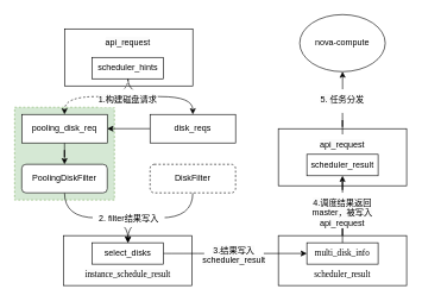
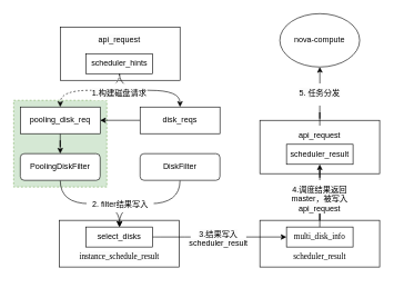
  <mxCell id="0" />
  <mxCell id="1" parent="0" />
  <mxCell id="2" value="&lt;p style=&quot;margin: 0px; font-variant-numeric: normal; font-variant-east-asian: normal; font-stretch: normal; line-height: normal; font-family: &amp;quot;PingFang SC&amp;quot;; text-align: start;&quot; class=&quot;p1&quot;&gt;&lt;br&gt;&lt;/p&gt;" style="rounded=0;whiteSpace=wrap;html=1;" vertex="1" parent="1"><mxGeometry x="89" y="330" width="180" height="70" as="geometry" /></mxCell>
  <mxCell id="3" value="" style="rounded=0;whiteSpace=wrap;html=1;fillColor=#d5e8d4;strokeColor=#82b366;dashed=1;" vertex="1" parent="1"><mxGeometry x="20" y="150" width="140" height="130" as="geometry" /></mxCell>
  <mxCell id="4" value="" style="rounded=0;whiteSpace=wrap;html=1;" vertex="1" parent="1"><mxGeometry x="90" y="40" width="180" height="80" as="geometry" /></mxCell>
  <mxCell id="5" value="" style="edgeStyle=orthogonalEdgeStyle;rounded=0;orthogonalLoop=1;jettySize=auto;html=1;" edge="1" parent="1" source="6" target="10"><mxGeometry relative="1" as="geometry" /></mxCell>
  <mxCell id="6" value="pooling_disk_req" style="rounded=0;whiteSpace=wrap;html=1;" vertex="1" parent="1"><mxGeometry x="30" y="160" width="120" height="40" as="geometry" /></mxCell>
  <mxCell id="7" style="edgeStyle=orthogonalEdgeStyle;rounded=0;orthogonalLoop=1;jettySize=auto;html=1;entryX=0.5;entryY=0;entryDx=0;entryDy=0;curved=1;" edge="1" parent="1" source="8" target="17"><mxGeometry relative="1" as="geometry" /></mxCell>
- <mxCell id="8" value="&lt;h3 style=&quot;text-align: left; padding-left: 0px; font-size: 12px;&quot; data-slate-node=&quot;element&quot; data-indent=&quot;0&quot; data-uuid=&quot;cea87ff0-bbfe-11ed-9027-53a240076980&quot; data-morpho-type=&quot;heading&quot; class=&quot;mp-heading&quot;&gt;&lt;span style=&quot;font-weight: normal; font-size: 12px;&quot;&gt;DiskFilter&lt;/span&gt;&lt;/h3&gt;" style="rounded=1;whiteSpace=wrap;html=1;fontSize=12;dashed=1;" vertex="1" parent="1"><mxGeometry x="210" y="230" width="120" height="40" as="geometry" /></mxCell>
+ <mxCell id="8" value="&lt;h3 style=&quot;text-align: left; padding-left: 0px; font-size: 12px;&quot; data-slate-node=&quot;element&quot; data-indent=&quot;0&quot; data-uuid=&quot;cea87ff0-bbfe-11ed-9027-53a240076980&quot; data-morpho-type=&quot;heading&quot; class=&quot;mp-heading&quot;&gt;&lt;span style=&quot;font-weight: normal; font-size: 12px;&quot;&gt;DiskFilter&lt;/span&gt;&lt;/h3&gt;" style="rounded=1;whiteSpace=wrap;html=1;fontSize=12;" vertex="1" parent="1"><mxGeometry x="210" y="230" width="120" height="40" as="geometry" /></mxCell>
  <mxCell id="9" style="edgeStyle=orthogonalEdgeStyle;rounded=0;orthogonalLoop=1;jettySize=auto;html=1;entryX=0.5;entryY=0;entryDx=0;entryDy=0;curved=1;" edge="1" parent="1" source="10" target="17"><mxGeometry relative="1" as="geometry" /></mxCell>
  <mxCell id="10" value="&lt;h3 style=&quot;text-align: left; padding-left: 0px; font-size: 12px;&quot; data-slate-node=&quot;element&quot; data-indent=&quot;0&quot; data-uuid=&quot;cea87ff0-bbfe-11ed-9027-53a240076980&quot; data-morpho-type=&quot;heading&quot; class=&quot;mp-heading&quot;&gt;&lt;span style=&quot;font-weight: normal; font-size: 12px;&quot;&gt;PoolingDiskFilter&lt;/span&gt;&lt;/h3&gt;" style="rounded=1;whiteSpace=wrap;html=1;fontSize=12;" vertex="1" parent="1"><mxGeometry x="30" y="230" width="120" height="40" as="geometry" /></mxCell>
  <mxCell id="11" value="" style="edgeStyle=orthogonalEdgeStyle;rounded=0;orthogonalLoop=1;jettySize=auto;html=1;" edge="1" parent="1" source="12" target="6"><mxGeometry relative="1" as="geometry" /></mxCell>
  <mxCell id="12" value="disk_reqs" style="rounded=0;whiteSpace=wrap;html=1;" vertex="1" parent="1"><mxGeometry x="210" y="160" width="120" height="40" as="geometry" /></mxCell>
  <mxCell id="13" style="edgeStyle=orthogonalEdgeStyle;rounded=0;orthogonalLoop=1;jettySize=auto;html=1;exitX=0.5;exitY=1;exitDx=0;exitDy=0;entryX=0.5;entryY=0;entryDx=0;entryDy=0;elbow=vertical;curved=1;dashed=1;" edge="1" parent="1" source="16" target="6"><mxGeometry relative="1" as="geometry" /></mxCell>
  <mxCell id="14" style="edgeStyle=orthogonalEdgeStyle;rounded=0;orthogonalLoop=1;jettySize=auto;html=1;entryX=0.5;entryY=0;entryDx=0;entryDy=0;curved=1;" edge="1" parent="1" source="16" target="12"><mxGeometry relative="1" as="geometry" /></mxCell>
  <mxCell id="15" value="&lt;span style=&quot;color: rgb(0, 0, 0); font-family: Helvetica; font-size: 12px; font-style: normal; font-variant-ligatures: normal; font-variant-caps: normal; font-weight: 400; letter-spacing: normal; orphans: 2; text-indent: 0px; text-transform: none; widows: 2; word-spacing: 0px; -webkit-text-stroke-width: 0px; background-color: rgb(251, 251, 251); text-decoration-thickness: initial; text-decoration-style: initial; text-decoration-color: initial; float: none; display: inline !important;&quot;&gt;1.构建磁盘请求&lt;/span&gt;" style="text;whiteSpace=wrap;html=1;align=center;fillColor=default;" vertex="1" parent="1"><mxGeometry x="137.25" y="125" width="83.5" height="25" as="geometry" /></mxCell>
  <mxCell id="16" value="scheduler_hints" style="rounded=0;whiteSpace=wrap;html=1;" vertex="1" parent="1"><mxGeometry x="129" y="80" width="100" height="30" as="geometry" /></mxCell>
  <mxCell id="17" value="select_disks" style="rounded=0;whiteSpace=wrap;html=1;" vertex="1" parent="1"><mxGeometry x="129" y="340" width="100" height="30" as="geometry" /></mxCell>
  <mxCell id="18" value="2. filter结果写入" style="text;whiteSpace=wrap;html=1;align=center;fillColor=default;" vertex="1" parent="1"><mxGeometry x="129.5" y="293" width="101" height="25" as="geometry" /></mxCell>
  <mxCell id="19" value="&lt;span style=&quot;color: rgb(0, 0, 0); font-family: Helvetica; font-size: 12px; font-style: normal; font-variant-ligatures: normal; font-variant-caps: normal; font-weight: 400; letter-spacing: normal; orphans: 2; text-indent: 0px; text-transform: none; widows: 2; word-spacing: 0px; -webkit-text-stroke-width: 0px; background-color: rgb(251, 251, 251); text-decoration-thickness: initial; text-decoration-style: initial; text-decoration-color: initial; float: none; display: inline !important;&quot;&gt;api_request&lt;/span&gt;" style="text;whiteSpace=wrap;html=1;align=center;" vertex="1" parent="1"><mxGeometry x="129" y="45" width="100" height="40" as="geometry" /></mxCell>
  <mxCell id="20" value="&lt;span style=&quot;color: rgb(0, 0, 0); font-family: &amp;quot;PingFang SC&amp;quot;; font-size: 12px; font-style: normal; font-variant-ligatures: normal; font-variant-caps: normal; font-weight: 400; letter-spacing: normal; orphans: 2; text-indent: 0px; text-transform: none; widows: 2; word-spacing: 0px; -webkit-text-stroke-width: 0px; background-color: rgb(251, 251, 251); text-decoration-thickness: initial; text-decoration-style: initial; text-decoration-color: initial; float: none; display: inline !important;&quot;&gt;instance_schedule_result&lt;/span&gt;" style="text;whiteSpace=wrap;html=1;align=center;" vertex="1" parent="1"><mxGeometry x="94" y="370" width="170" height="40" as="geometry" /></mxCell>
  <mxCell id="21" value="&lt;p style=&quot;margin: 0px; font-variant-numeric: normal; font-variant-east-asian: normal; font-stretch: normal; line-height: normal; font-family: &amp;quot;PingFang SC&amp;quot;; text-align: start;&quot; class=&quot;p1&quot;&gt;&lt;br&gt;&lt;/p&gt;" style="rounded=0;whiteSpace=wrap;html=1;" vertex="1" parent="1"><mxGeometry x="390" y="330" width="180" height="70" as="geometry" /></mxCell>
  <mxCell id="22" value="&lt;p style=&quot;margin: 0px; font-variant-numeric: normal; font-variant-east-asian: normal; font-stretch: normal; line-height: normal; font-family: &amp;quot;PingFang SC&amp;quot;; text-align: start;&quot; class=&quot;p1&quot;&gt;&lt;font style=&quot;font-size: 12px;&quot;&gt;multi_disk_info&lt;/font&gt;&lt;/p&gt;" style="rounded=0;whiteSpace=wrap;html=1;" vertex="1" parent="1"><mxGeometry x="430" y="340" width="100" height="30" as="geometry" /></mxCell>
  <mxCell id="23" value="&lt;p style=&quot;margin: 0px; font-variant-numeric: normal; font-variant-east-asian: normal; font-stretch: normal; line-height: normal; font-family: &amp;quot;PingFang SC&amp;quot;; text-align: start;&quot; class=&quot;p1&quot;&gt;scheduler_result&lt;br&gt;&lt;/p&gt;" style="text;whiteSpace=wrap;html=1;align=center;" vertex="1" parent="1"><mxGeometry x="395" y="370" width="170" height="40" as="geometry" /></mxCell>
  <mxCell id="24" style="edgeStyle=orthogonalEdgeStyle;rounded=0;orthogonalLoop=1;jettySize=auto;html=1;exitX=1;exitY=0.5;exitDx=0;exitDy=0;entryX=0;entryY=0.5;entryDx=0;entryDy=0;curved=1;" edge="1" parent="1" source="17" target="22"><mxGeometry relative="1" as="geometry" /></mxCell>
  <mxCell id="25" value="" style="rounded=0;whiteSpace=wrap;html=1;" vertex="1" parent="1"><mxGeometry x="390" y="180" width="180" height="80" as="geometry" /></mxCell>
  <mxCell id="26" style="edgeStyle=orthogonalEdgeStyle;rounded=0;orthogonalLoop=1;jettySize=auto;html=1;entryX=0.5;entryY=1;entryDx=0;entryDy=0;startArrow=none;" edge="1" parent="1" source="35" target="33"><mxGeometry relative="1" as="geometry"><mxPoint x="480" y="140" as="targetPoint" /></mxGeometry></mxCell>
  <mxCell id="27" value="&lt;span style=&quot;color: rgb(0, 0, 0); font-family: Helvetica; font-size: 12px; font-style: normal; font-variant-ligatures: normal; font-variant-caps: normal; font-weight: 400; letter-spacing: normal; orphans: 2; text-indent: 0px; text-transform: none; widows: 2; word-spacing: 0px; -webkit-text-stroke-width: 0px; background-color: rgb(251, 251, 251); text-decoration-thickness: initial; text-decoration-style: initial; text-decoration-color: initial; float: none; display: inline !important;&quot;&gt;api_request&lt;/span&gt;" style="text;whiteSpace=wrap;html=1;align=center;" vertex="1" parent="1"><mxGeometry x="430" y="188" width="100" height="40" as="geometry" /></mxCell>
  <mxCell id="28" value="scheduler_result" style="rounded=0;whiteSpace=wrap;html=1;" vertex="1" parent="1"><mxGeometry x="430" y="216" width="100" height="30" as="geometry" /></mxCell>
  <mxCell id="29" style="edgeStyle=orthogonalEdgeStyle;rounded=0;orthogonalLoop=1;jettySize=auto;html=1;entryX=0.5;entryY=1;entryDx=0;entryDy=0;startArrow=none;" edge="1" parent="1" source="32" target="28"><mxGeometry relative="1" as="geometry" /></mxCell>
  <mxCell id="30" value="&lt;span style=&quot;color: rgb(0, 0, 0); font-family: Helvetica; font-size: 12px; font-style: normal; font-variant-ligatures: normal; font-variant-caps: normal; font-weight: 400; letter-spacing: normal; orphans: 2; text-indent: 0px; text-transform: none; widows: 2; word-spacing: 0px; -webkit-text-stroke-width: 0px; background-color: rgb(251, 251, 251); text-decoration-thickness: initial; text-decoration-style: initial; text-decoration-color: initial; float: none; display: inline !important;&quot;&gt;3.结果写入&lt;br style=&quot;border-color: var(--border-color);&quot;&gt;scheduler_result&lt;br&gt;&lt;/span&gt;" style="text;whiteSpace=wrap;html=1;align=center;fillColor=default;" vertex="1" parent="1"><mxGeometry x="286" y="337" width="83.5" height="33" as="geometry" /></mxCell>
  <mxCell id="31" value="" style="edgeStyle=orthogonalEdgeStyle;rounded=0;orthogonalLoop=1;jettySize=auto;html=1;entryX=0.5;entryY=1;entryDx=0;entryDy=0;endArrow=none;" edge="1" parent="1" source="22" target="32"><mxGeometry relative="1" as="geometry"><mxPoint x="480" y="340" as="sourcePoint" /><mxPoint x="480" y="246" as="targetPoint" /></mxGeometry></mxCell>
  <mxCell id="32" value="&lt;span style=&quot;color: rgb(0, 0, 0); font-family: Helvetica; font-size: 12px; font-style: normal; font-variant-ligatures: normal; font-variant-caps: normal; font-weight: 400; letter-spacing: normal; orphans: 2; text-indent: 0px; text-transform: none; widows: 2; word-spacing: 0px; -webkit-text-stroke-width: 0px; background-color: rgb(251, 251, 251); text-decoration-thickness: initial; text-decoration-style: initial; text-decoration-color: initial; float: none; display: inline !important;&quot;&gt;4.调度结果返回master，被写入api_request&lt;br&gt;&lt;/span&gt;" style="text;whiteSpace=wrap;html=1;align=center;fillColor=default;" vertex="1" parent="1"><mxGeometry x="424.12" y="270" width="111.75" height="40" as="geometry" /></mxCell>
  <mxCell id="33" value="nova-compute" style="ellipse;whiteSpace=wrap;html=1;" vertex="1" parent="1"><mxGeometry x="420" y="20" width="120" height="80" as="geometry" /></mxCell>
  <mxCell id="34" value="" style="edgeStyle=orthogonalEdgeStyle;rounded=0;orthogonalLoop=1;jettySize=auto;html=1;entryX=0.5;entryY=1;entryDx=0;entryDy=0;endArrow=none;" edge="1" parent="1" source="27" target="35"><mxGeometry relative="1" as="geometry"><mxPoint x="480" y="100" as="targetPoint" /><mxPoint x="480" y="188" as="sourcePoint" /></mxGeometry></mxCell>
  <mxCell id="35" value="&lt;span style=&quot;color: rgb(0, 0, 0); font-family: Helvetica; font-size: 12px; font-style: normal; font-variant-ligatures: normal; font-variant-caps: normal; font-weight: 400; letter-spacing: normal; orphans: 2; text-indent: 0px; text-transform: none; widows: 2; word-spacing: 0px; -webkit-text-stroke-width: 0px; background-color: rgb(251, 251, 251); text-decoration-thickness: initial; text-decoration-style: initial; text-decoration-color: initial; float: none; display: inline !important;&quot;&gt;5. 任务分发&lt;br&gt;&lt;/span&gt;" style="text;whiteSpace=wrap;html=1;align=center;fillColor=default;" vertex="1" parent="1"><mxGeometry x="438.25" y="125" width="83.5" height="32.5" as="geometry" /></mxCell>
